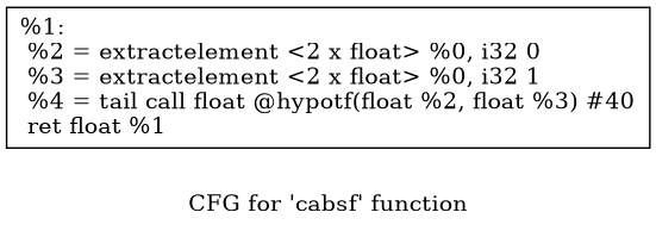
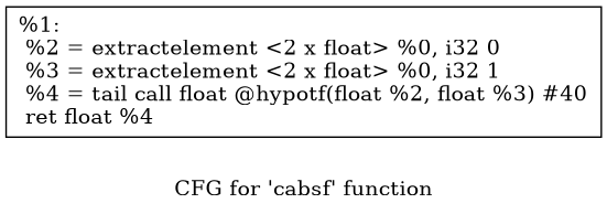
  digraph {
    label="CFG for 'cabsf' function"
    rankdir=LR
-   n1 [label="{%1:\l  %2 = extractelement \<2 x float\> %0, i32 0\l  %3 = extractelement \<2 x float\> %0, i32 1\l  %4 = tail call float @hypotf(float %2, float %3) #40\l  ret float %1\l}" shape=record]
+   n1 [label="{%1:\l  %2 = extractelement \<2 x float\> %0, i32 0\l  %3 = extractelement \<2 x float\> %0, i32 1\l  %4 = tail call float @hypotf(float %2, float %3) #40\l  ret float %4\l}" shape=record]
  }
